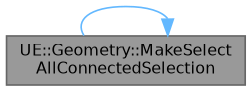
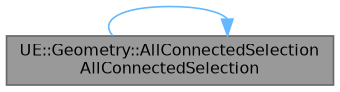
  digraph {
    rankdir=LR
-   n1 [color=gray40 fillcolor=grey60 fontcolor=black fontname=Helvetica fontsize=10 height=0.2 label="UE::Geometry::MakeSelect\lAllConnectedSelection" shape=box style=filled width=0.4]
+   n1 [color=gray40 fillcolor=grey60 fontcolor=black fontname=Helvetica fontsize=10 height=0.2 label="UE::Geometry::AllConnectedSelection\lAllConnectedSelection" shape=box style=filled width=0.4]
    n1 -> n1 [color=steelblue1 fontname=Helvetica fontsize=10 labelfontname=Helvetica labelfontsize=10 style=solid]
  }
